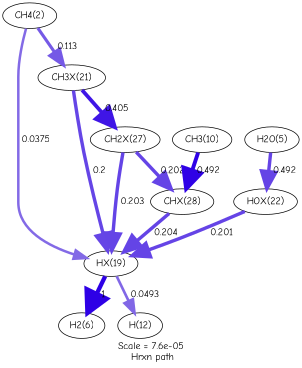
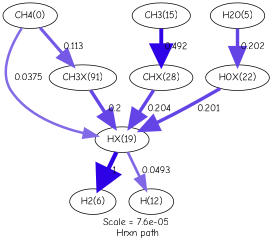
  digraph {
    fontname="Comic Neue"
    label="Scale = 7.6e-05\l Hrxn path"
    node [fontname="Comic Neue"]
    edge [arrowsize=2.4 color="0.7, 0.702, 0.9" fontname="Comic Neue" penwidth=4.79]
-   n1 [label="CH4(2)"]
+   n1 [label="CH4(0)"]
    n2 [label="HX(19)"]
-   n3 [label="CH3X(21)"]
+   n3 [label="CH3X(91)"]
    n4 [label="H2(6)"]
    n5 [label="H(12)"]
-   n6 [label="CH2X(27)"]
    n7 [label="CHX(28)"]
    n8 [label="HOX(22)"]
    n9 [label="H2O(5)"]
-   n10 [label="CH3(10)"]
+   n10 [label="CH3(15)"]
    n1 -> n2 [arrowsize=1.76 color="0.7, 0.538, 0.9" label=" 0.0375" penwidth=3.52]
    n1 -> n3 [arrowsize=2.18 color="0.7, 0.613, 0.9" label=" 0.113" penwidth=4.36]
    n2 -> n4 [arrowsize=3 color="0.7, 1.5, 0.9" label=" 1" penwidth=6]
    n2 -> n5 [arrowsize=1.86 color="0.7, 0.549, 0.9" label=" 0.0493" penwidth=3.73]
    n3 -> n2 [arrowsize=2.39 color="0.7, 0.7, 0.9" label=" 0.2"]
-   n3 -> n6 [arrowsize=2.66 color="0.7, 0.905, 0.9" label=" 0.405" penwidth=5.32]
-   n6 -> n2 [color="0.7, 0.703, 0.9" label=" 0.203" penwidth=4.8]
-   n6 -> n7 [label=" 0.202"]
    n7 -> n2 [color="0.7, 0.704, 0.9" label=" 0.204" penwidth=4.8]
    n8 -> n2 [arrowsize=2.39 color="0.7, 0.701, 0.9" label=" 0.201"]
-   n9 -> n8 [label=" 0.492"]
+   n9 -> n8 [label=" 0.202"]
    n10 -> n7 [arrowsize=2.73 color="0.7, 0.992, 0.9" label=" 0.492" penwidth=5.46]
  }
